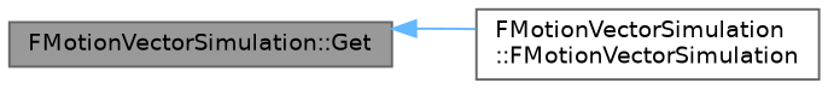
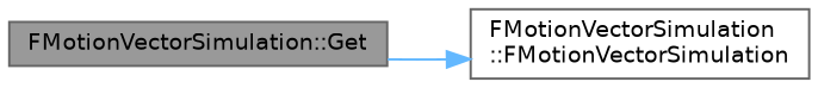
  digraph {
    rankdir=LR
    node [fontname=Helvetica fontsize=10 shape=box style=filled]
    n1 [color=gray40 fillcolor=grey60 fontcolor=black height=0.2 label="FMotionVectorSimulation::Get" width=0.4]
    n2 [color=grey40 fillcolor=white height=0.2 label="FMotionVectorSimulation\l::FMotionVectorSimulation" width=0.4]
-   n2 -> n1 [color=steelblue1 fontname=Helvetica fontsize=10 labelfontname=Helvetica labelfontsize=10 style=solid]
+   n1 -> n2 [color=steelblue1 fontname=Helvetica fontsize=10 labelfontname=Helvetica labelfontsize=10 style=solid]
  }
